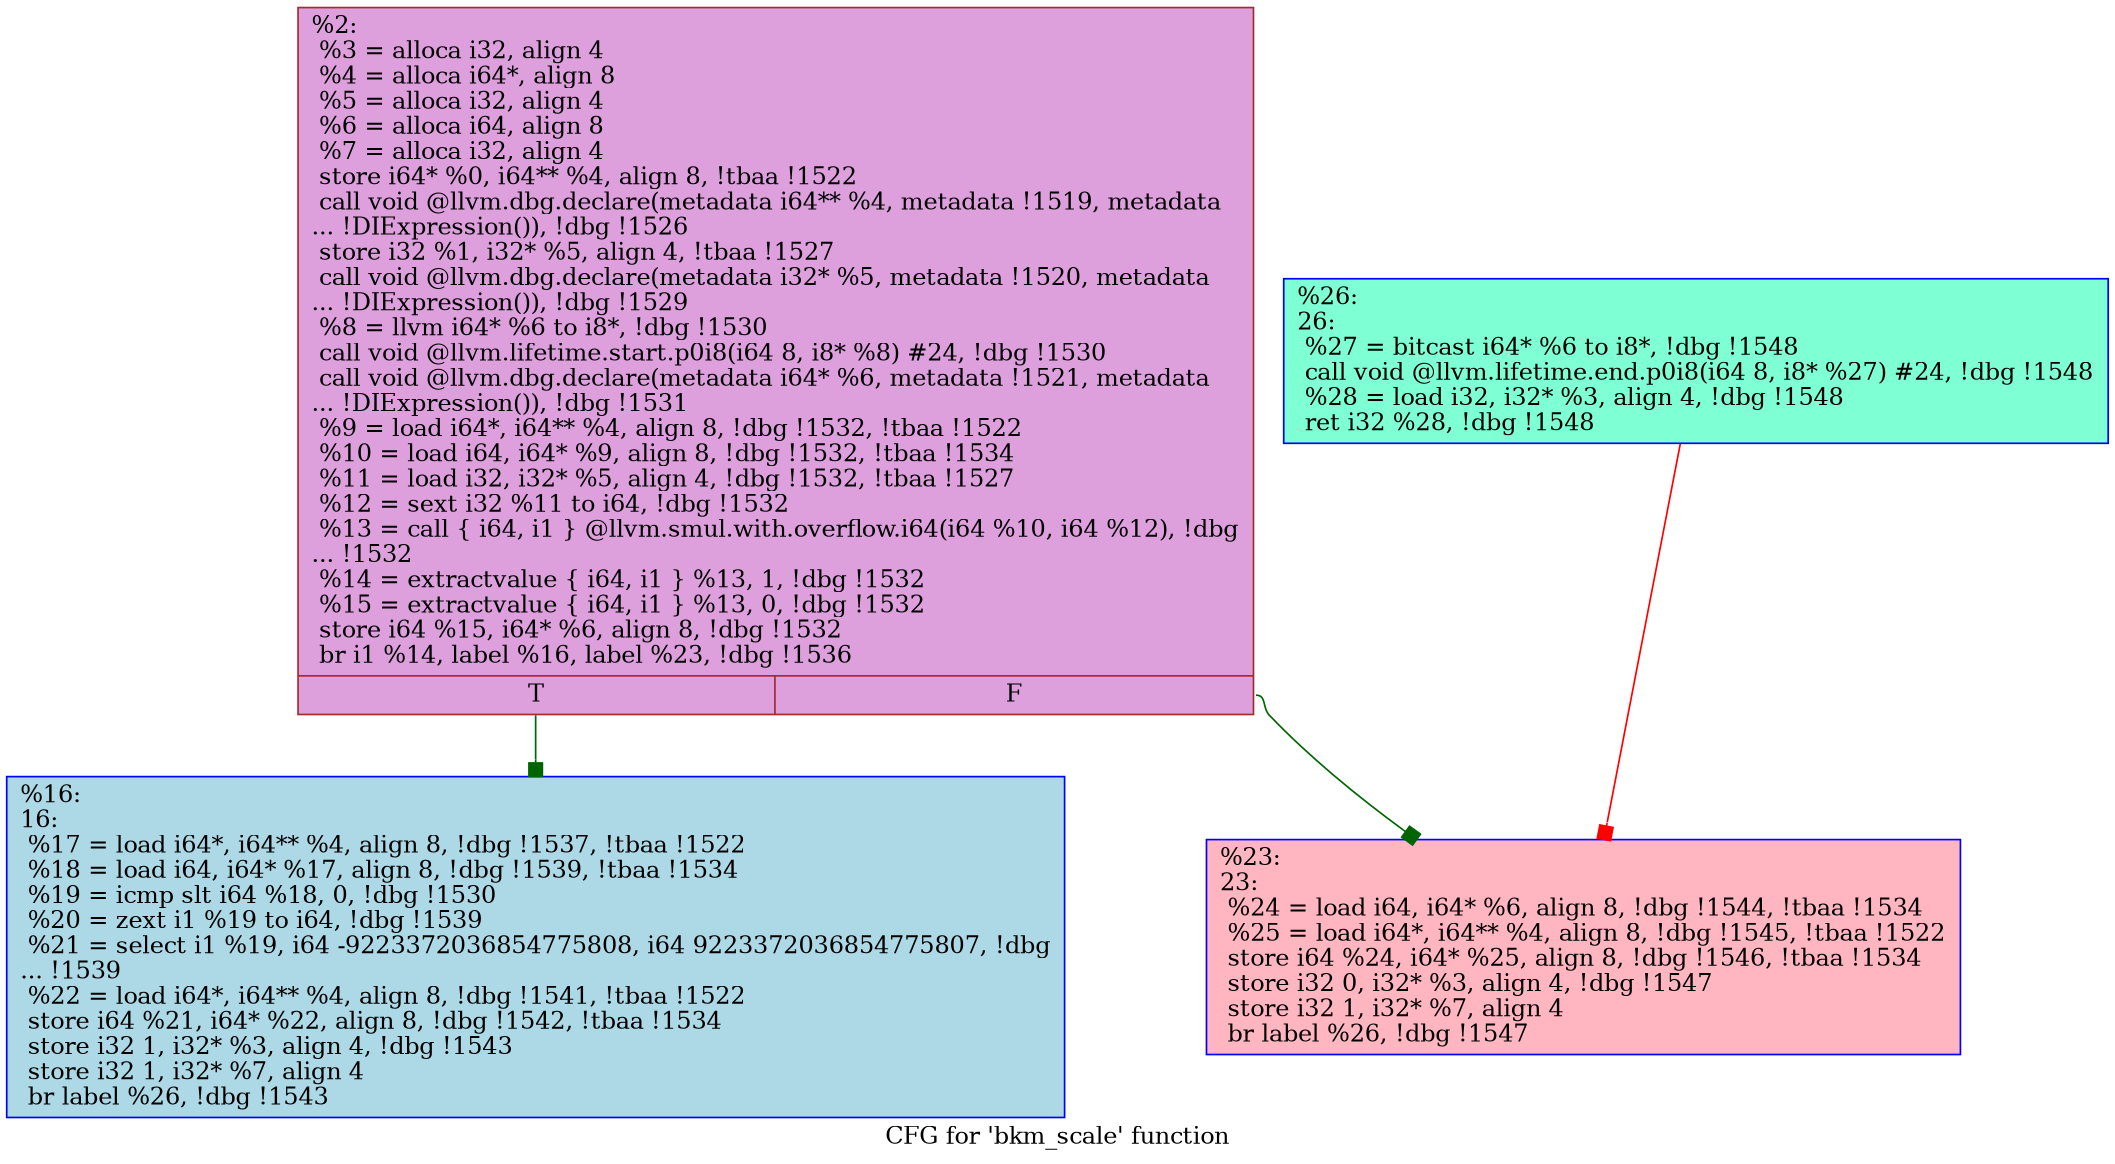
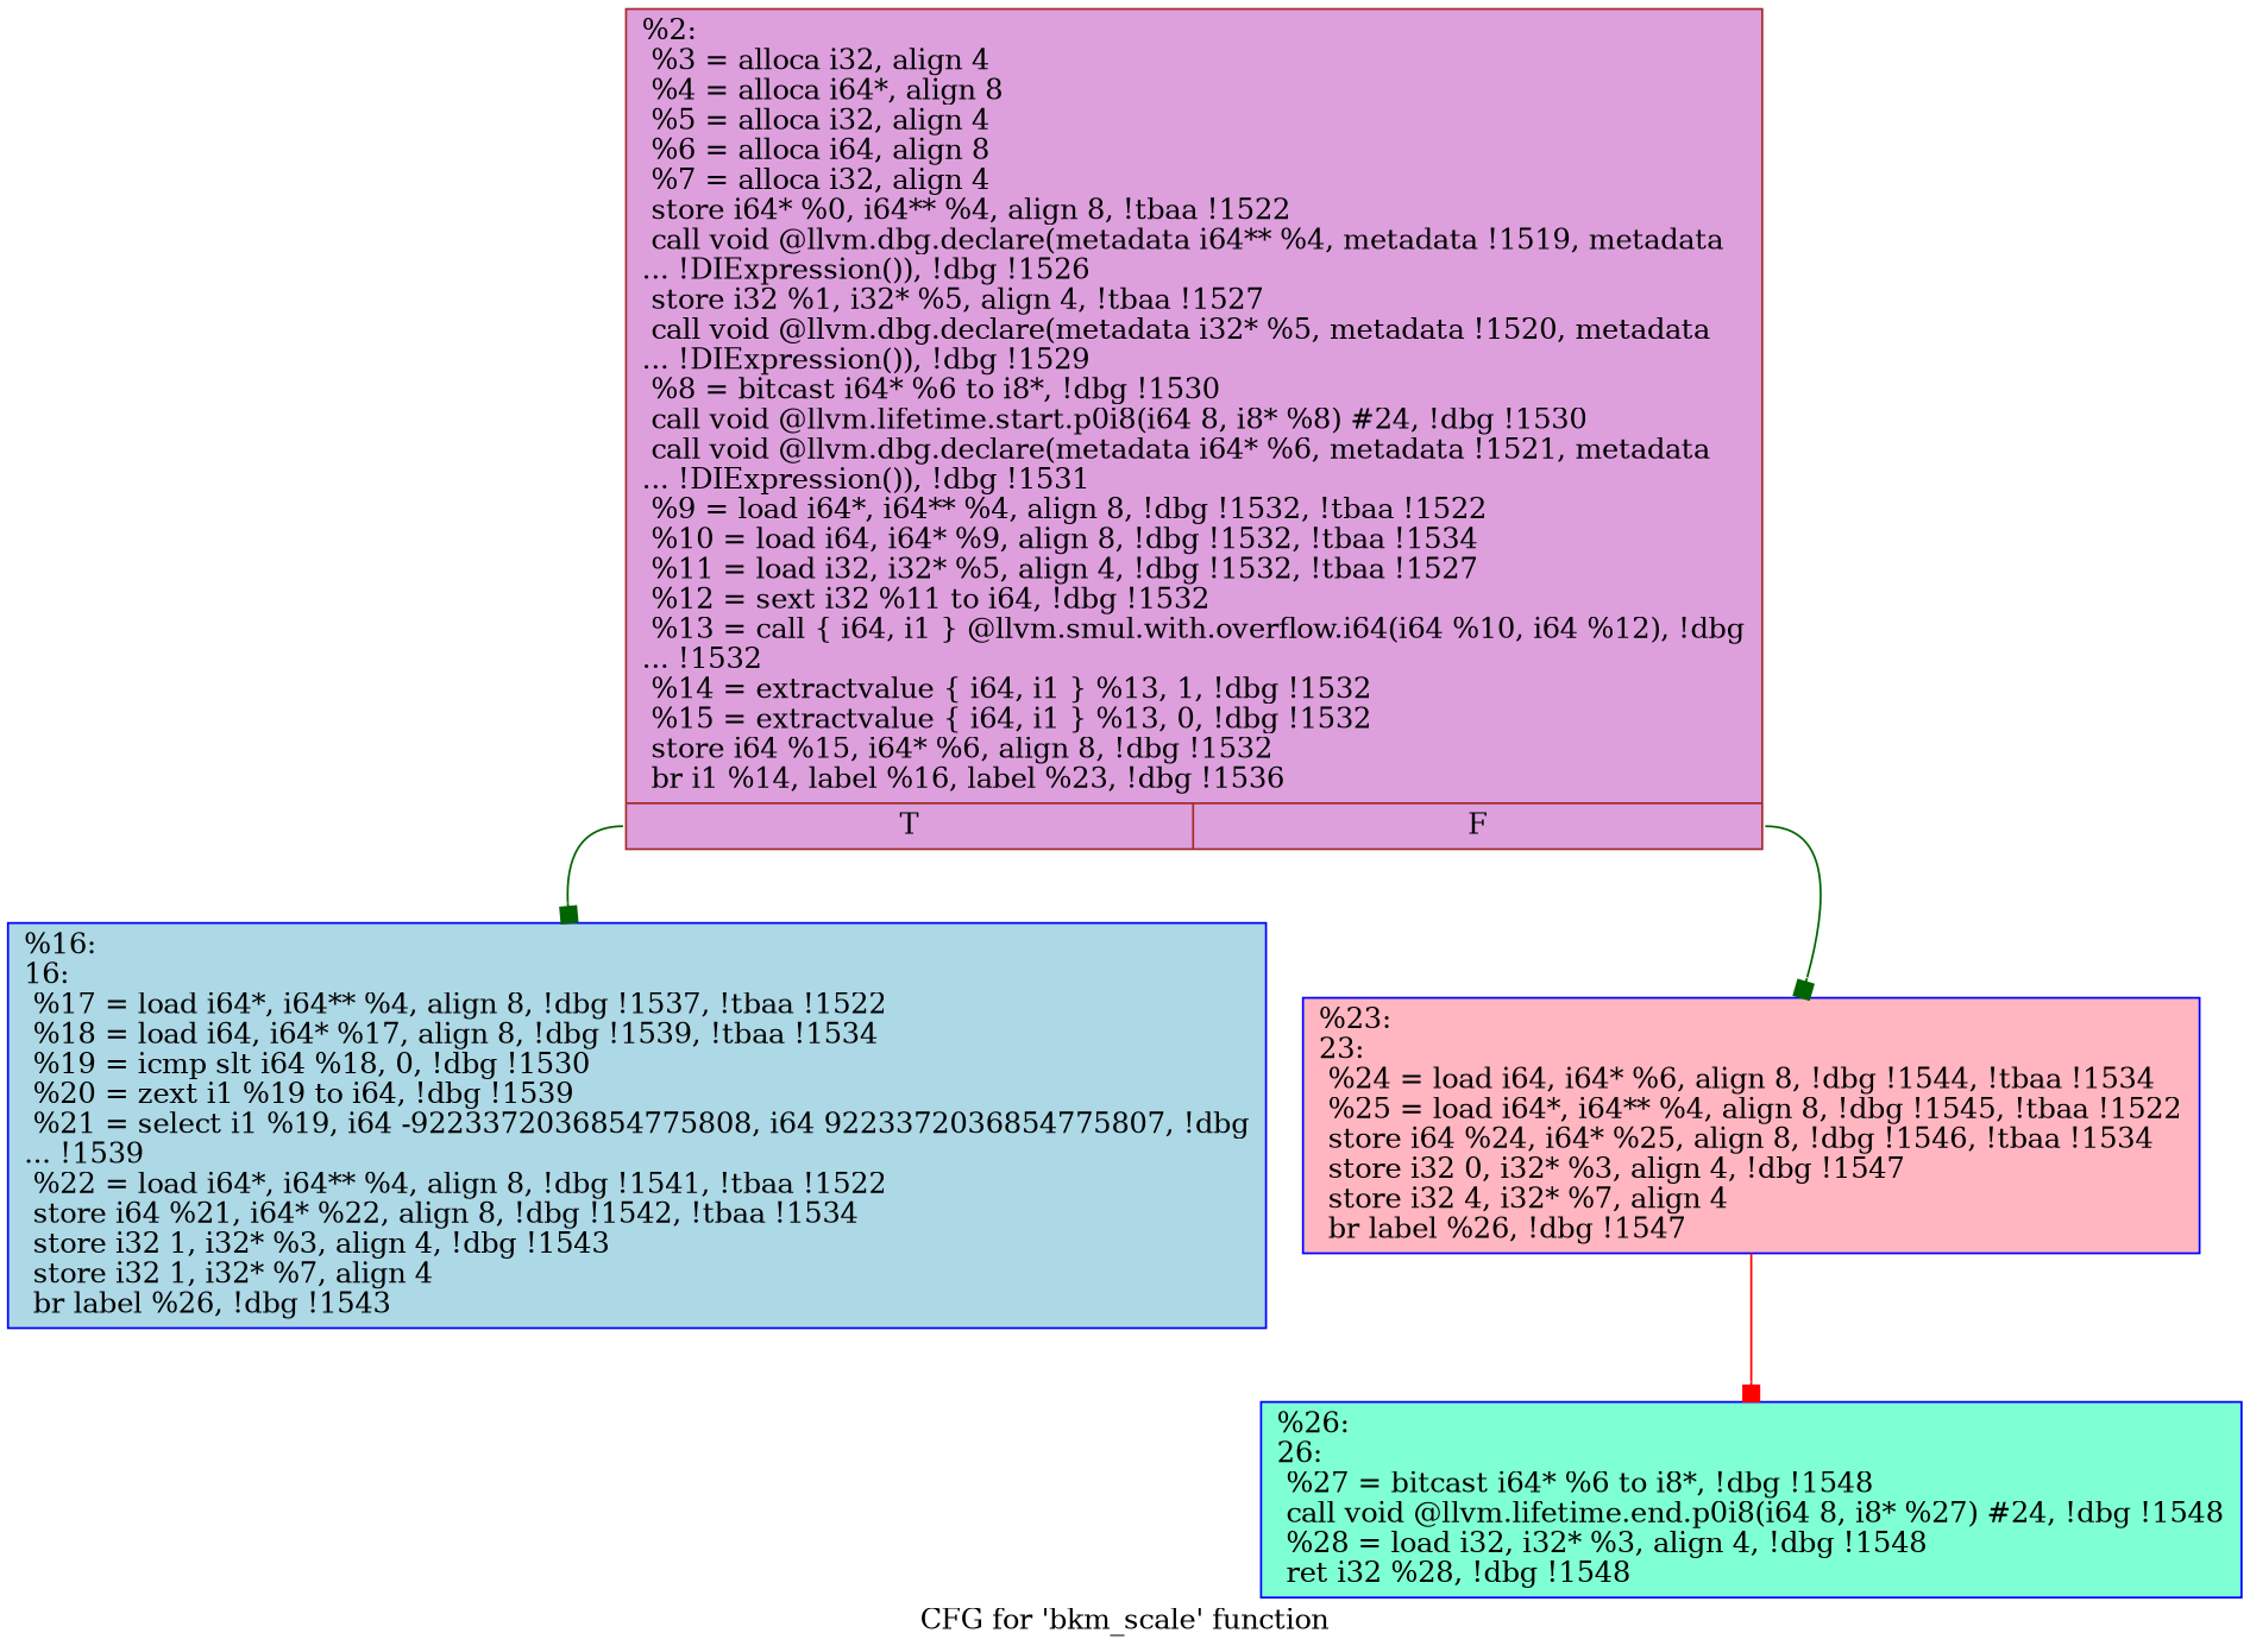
  digraph {
    label="CFG for 'bkm_scale' function"
    node [color=blue shape=record style=filled]
    edge [arrowhead=box color=darkgreen]
-   n1 [color=brown fillcolor=plum label="{%2:\l  %3 = alloca i32, align 4\l  %4 = alloca i64*, align 8\l  %5 = alloca i32, align 4\l  %6 = alloca i64, align 8\l  %7 = alloca i32, align 4\l  store i64* %0, i64** %4, align 8, !tbaa !1522\l  call void @llvm.dbg.declare(metadata i64** %4, metadata !1519, metadata\l... !DIExpression()), !dbg !1526\l  store i32 %1, i32* %5, align 4, !tbaa !1527\l  call void @llvm.dbg.declare(metadata i32* %5, metadata !1520, metadata\l... !DIExpression()), !dbg !1529\l  %8 = llvm i64* %6 to i8*, !dbg !1530\l  call void @llvm.lifetime.start.p0i8(i64 8, i8* %8) #24, !dbg !1530\l  call void @llvm.dbg.declare(metadata i64* %6, metadata !1521, metadata\l... !DIExpression()), !dbg !1531\l  %9 = load i64*, i64** %4, align 8, !dbg !1532, !tbaa !1522\l  %10 = load i64, i64* %9, align 8, !dbg !1532, !tbaa !1534\l  %11 = load i32, i32* %5, align 4, !dbg !1532, !tbaa !1527\l  %12 = sext i32 %11 to i64, !dbg !1532\l  %13 = call \{ i64, i1 \} @llvm.smul.with.overflow.i64(i64 %10, i64 %12), !dbg\l... !1532\l  %14 = extractvalue \{ i64, i1 \} %13, 1, !dbg !1532\l  %15 = extractvalue \{ i64, i1 \} %13, 0, !dbg !1532\l  store i64 %15, i64* %6, align 8, !dbg !1532\l  br i1 %14, label %16, label %23, !dbg !1536\l|{<s0>T|<s1>F}}"]
+   n1 [color=brown fillcolor=plum label="{%2:\l  %3 = alloca i32, align 4\l  %4 = alloca i64*, align 8\l  %5 = alloca i32, align 4\l  %6 = alloca i64, align 8\l  %7 = alloca i32, align 4\l  store i64* %0, i64** %4, align 8, !tbaa !1522\l  call void @llvm.dbg.declare(metadata i64** %4, metadata !1519, metadata\l... !DIExpression()), !dbg !1526\l  store i32 %1, i32* %5, align 4, !tbaa !1527\l  call void @llvm.dbg.declare(metadata i32* %5, metadata !1520, metadata\l... !DIExpression()), !dbg !1529\l  %8 = bitcast i64* %6 to i8*, !dbg !1530\l  call void @llvm.lifetime.start.p0i8(i64 8, i8* %8) #24, !dbg !1530\l  call void @llvm.dbg.declare(metadata i64* %6, metadata !1521, metadata\l... !DIExpression()), !dbg !1531\l  %9 = load i64*, i64** %4, align 8, !dbg !1532, !tbaa !1522\l  %10 = load i64, i64* %9, align 8, !dbg !1532, !tbaa !1534\l  %11 = load i32, i32* %5, align 4, !dbg !1532, !tbaa !1527\l  %12 = sext i32 %11 to i64, !dbg !1532\l  %13 = call \{ i64, i1 \} @llvm.smul.with.overflow.i64(i64 %10, i64 %12), !dbg\l... !1532\l  %14 = extractvalue \{ i64, i1 \} %13, 1, !dbg !1532\l  %15 = extractvalue \{ i64, i1 \} %13, 0, !dbg !1532\l  store i64 %15, i64* %6, align 8, !dbg !1532\l  br i1 %14, label %16, label %23, !dbg !1536\l|{<s0>T|<s1>F}}"]
    n2 [fillcolor=lightblue label="{%16:\l16:                                               \l  %17 = load i64*, i64** %4, align 8, !dbg !1537, !tbaa !1522\l  %18 = load i64, i64* %17, align 8, !dbg !1539, !tbaa !1534\l  %19 = icmp slt i64 %18, 0, !dbg !1530\l  %20 = zext i1 %19 to i64, !dbg !1539\l  %21 = select i1 %19, i64 -9223372036854775808, i64 9223372036854775807, !dbg\l... !1539\l  %22 = load i64*, i64** %4, align 8, !dbg !1541, !tbaa !1522\l  store i64 %21, i64* %22, align 8, !dbg !1542, !tbaa !1534\l  store i32 1, i32* %3, align 4, !dbg !1543\l  store i32 1, i32* %7, align 4\l  br label %26, !dbg !1543\l}"]
-   n3 [fillcolor=lightpink label="{%23:\l23:                                               \l  %24 = load i64, i64* %6, align 8, !dbg !1544, !tbaa !1534\l  %25 = load i64*, i64** %4, align 8, !dbg !1545, !tbaa !1522\l  store i64 %24, i64* %25, align 8, !dbg !1546, !tbaa !1534\l  store i32 0, i32* %3, align 4, !dbg !1547\l  store i32 1, i32* %7, align 4\l  br label %26, !dbg !1547\l}"]
+   n3 [fillcolor=lightpink label="{%23:\l23:                                               \l  %24 = load i64, i64* %6, align 8, !dbg !1544, !tbaa !1534\l  %25 = load i64*, i64** %4, align 8, !dbg !1545, !tbaa !1522\l  store i64 %24, i64* %25, align 8, !dbg !1546, !tbaa !1534\l  store i32 0, i32* %3, align 4, !dbg !1547\l  store i32 4, i32* %7, align 4\l  br label %26, !dbg !1547\l}"]
    n4 [fillcolor=aquamarine label="{%26:\l26:                                               \l  %27 = bitcast i64* %6 to i8*, !dbg !1548\l  call void @llvm.lifetime.end.p0i8(i64 8, i8* %27) #24, !dbg !1548\l  %28 = load i32, i32* %3, align 4, !dbg !1548\l  ret i32 %28, !dbg !1548\l}"]
    n1 -> n2 [tailport=s0]
    n1 -> n3 [tailport=s1]
-   n4 -> n3 [color=red]
+   n3 -> n4 [color=red]
  }
